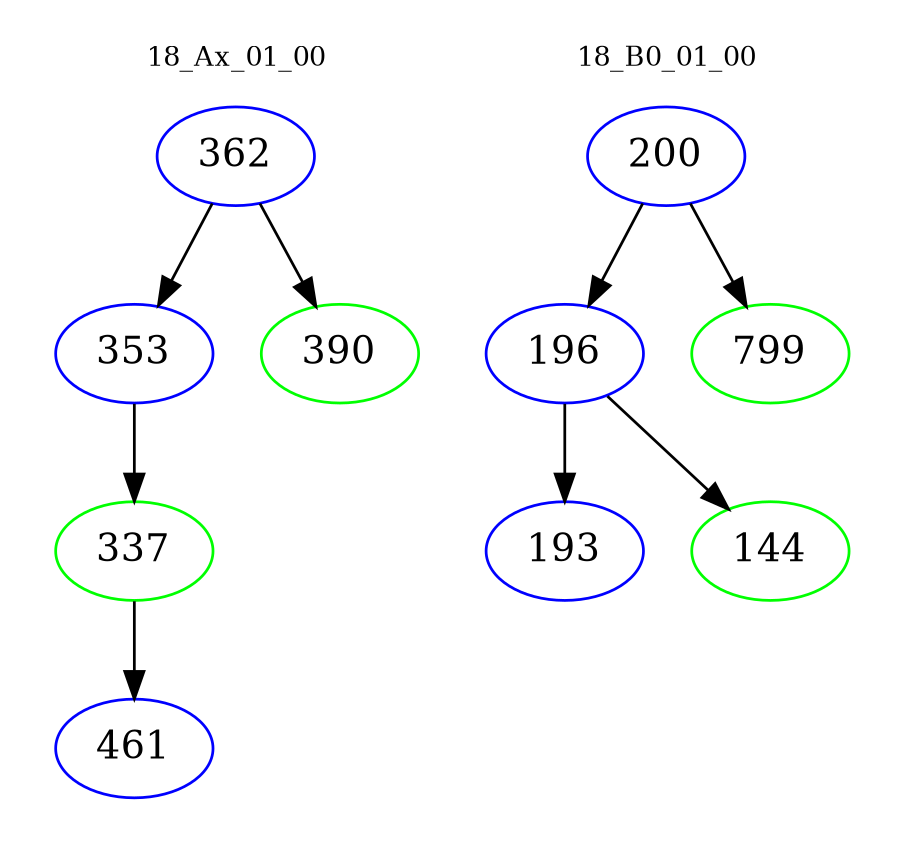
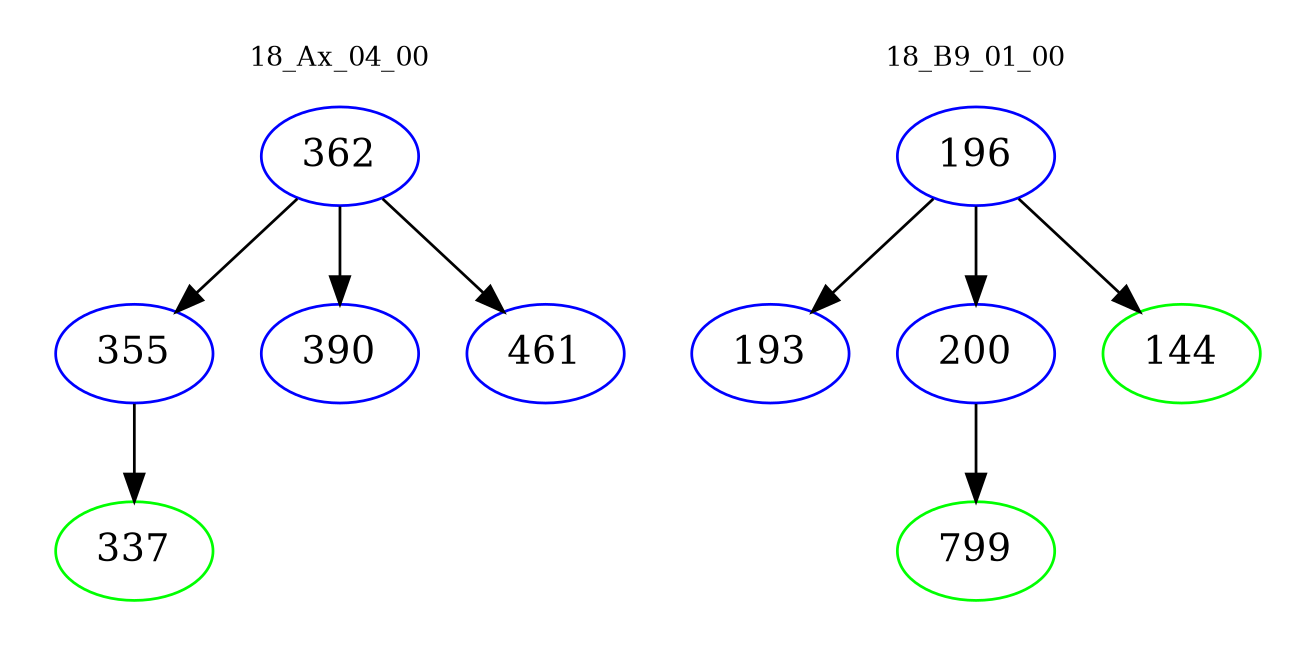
  digraph {
    node [color=blue]
    edge [color=black]
    n1 [label=362]
-   n2 [label=353]
-   n3 [color=green label=390]
+   n2 [label=355]
+   n3 [label=390]
    n4 [label=461]
    n5 [color=green label=337]
    n6 [label=196]
    n7 [label=193]
    n8 [label=200]
    n9 [color=green label=144]
    n10 [color=green label=799]
    subgraph cluster_1 {
      color=white
      fontsize=10
-     label="18_Ax_01_00"
+     label="18_Ax_04_00"
      n1
      n2
      n3
      n4
      n5
    }
    subgraph cluster_2 {
      color=white
      fontsize=10
-     label="18_B0_01_00"
+     label="18_B9_01_00"
      n6
      n7
      n8
      n9
      n10
    }
    n1 -> n2
    n1 -> n3
-   n5 -> n4
+   n1 -> n4
    n2 -> n5
    n6 -> n7
-   n8 -> n6
+   n6 -> n8
    n6 -> n9
    n8 -> n10
  }
